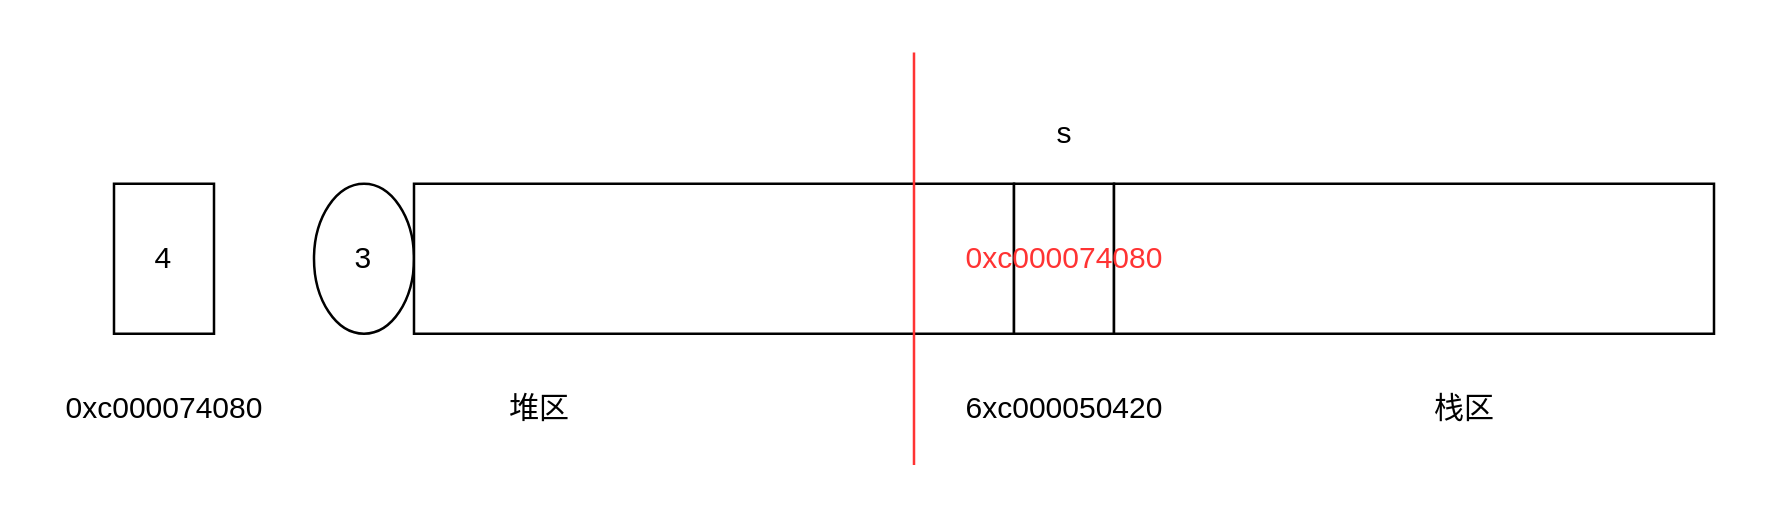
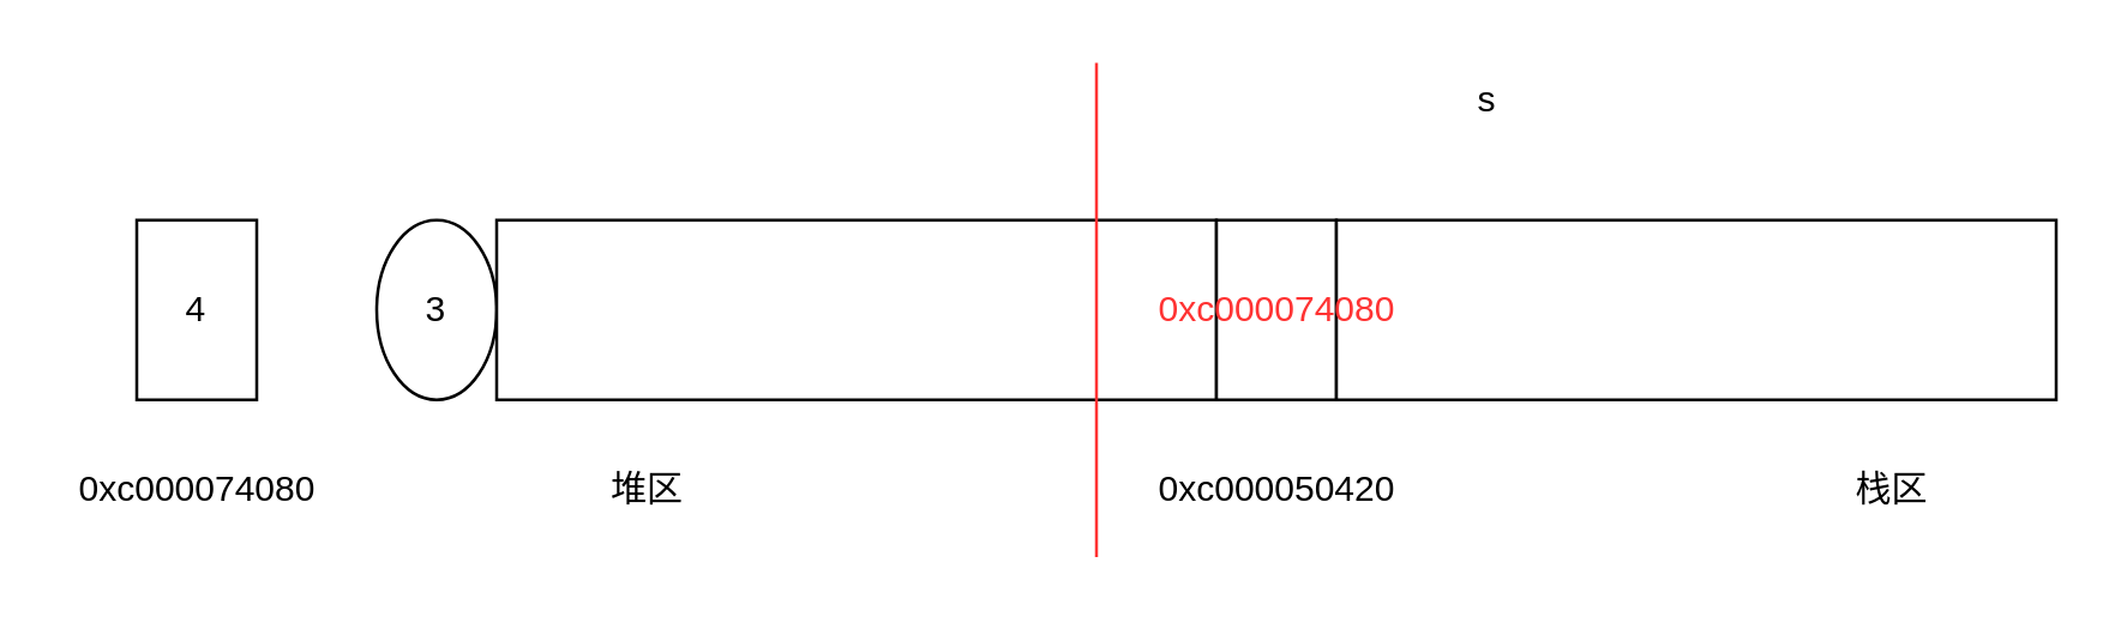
  <mxCell id="0" />
  <mxCell id="1" parent="0" />
  <mxCell id="2" value="4" style="rounded=0;whiteSpace=wrap;html=1;" vertex="1" parent="1"><mxGeometry x="45" y="73" width="40" height="60" as="geometry" /></mxCell>
  <mxCell id="3" value="3" style="ellipse;whiteSpace=wrap;html=1;" vertex="1" parent="1"><mxGeometry x="125" y="73" width="40" height="60" as="geometry" /></mxCell>
  <mxCell id="4" value="" style="rounded=0;whiteSpace=wrap;html=1;" vertex="1" parent="1"><mxGeometry x="165" y="73" width="240" height="60" as="geometry" /></mxCell>
  <mxCell id="5" value="" style="rounded=0;whiteSpace=wrap;html=1;" vertex="1" parent="1"><mxGeometry x="405" y="73" width="40" height="60" as="geometry" /></mxCell>
  <mxCell id="6" value="堆区" style="text;html=1;resizable=0;autosize=1;align=center;verticalAlign=middle;points=[];fillColor=none;strokeColor=none;rounded=0;" vertex="1" parent="1"><mxGeometry x="195" y="153" width="40" height="20" as="geometry" /></mxCell>
  <mxCell id="7" value="0xc000074080" style="text;html=1;resizable=0;autosize=1;align=center;verticalAlign=middle;points=[];fillColor=none;strokeColor=none;rounded=0;" vertex="1" parent="1"><mxGeometry x="20" y="153" width="90" height="20" as="geometry" /></mxCell>
  <mxCell id="8" value="" style="endArrow=none;html=1;fillColor=#FF3333;strokeColor=#FF3333;" edge="1" parent="1"><mxGeometry width="50" height="50" relative="1" as="geometry"><mxPoint x="365" y="185.5" as="sourcePoint" /><mxPoint x="365" y="20.5" as="targetPoint" /></mxGeometry></mxCell>
  <mxCell id="9" value="" style="rounded=0;whiteSpace=wrap;html=1;" vertex="1" parent="1"><mxGeometry x="445" y="73" width="240" height="60" as="geometry" /></mxCell>
- <mxCell id="10" value="栈区" style="text;html=1;resizable=0;autosize=1;align=center;verticalAlign=middle;points=[];fillColor=none;strokeColor=none;rounded=0;" vertex="1" parent="1"><mxGeometry x="565" y="153" width="40" height="20" as="geometry" /></mxCell>
+ <mxCell id="10" value="栈区" style="text;html=1;resizable=0;autosize=1;align=center;verticalAlign=middle;points=[];fillColor=none;strokeColor=none;rounded=0;" vertex="1" parent="1"><mxGeometry x="610" y="153" width="40" height="20" as="geometry" /></mxCell>
  <mxCell id="11" value="&lt;font color=&quot;#ff3333&quot;&gt;0xc000074080&lt;/font&gt;" style="text;html=1;resizable=0;autosize=1;align=center;verticalAlign=middle;points=[];fillColor=none;strokeColor=none;rounded=0;" vertex="1" parent="1"><mxGeometry x="380" y="93" width="90" height="20" as="geometry" /></mxCell>
- <mxCell id="12" value="6xc000050420" style="text;html=1;resizable=0;autosize=1;align=center;verticalAlign=middle;points=[];fillColor=none;strokeColor=none;rounded=0;" vertex="1" parent="1"><mxGeometry x="380" y="153" width="90" height="20" as="geometry" /></mxCell>
- <mxCell id="13" value="s" style="text;html=1;resizable=0;autosize=1;align=center;verticalAlign=middle;points=[];fillColor=none;strokeColor=none;rounded=0;" vertex="1" parent="1"><mxGeometry x="415" y="43" width="20" height="20" as="geometry" /></mxCell>
+ <mxCell id="12" value="0xc000050420" style="text;html=1;resizable=0;autosize=1;align=center;verticalAlign=middle;points=[];fillColor=none;strokeColor=none;rounded=0;" vertex="1" parent="1"><mxGeometry x="380" y="153" width="90" height="20" as="geometry" /></mxCell>
+ <mxCell id="13" value="s" style="text;html=1;resizable=0;autosize=1;align=center;verticalAlign=middle;points=[];fillColor=none;strokeColor=none;rounded=0;" vertex="1" parent="1"><mxGeometry x="485" y="23" width="20" height="20" as="geometry" /></mxCell>
